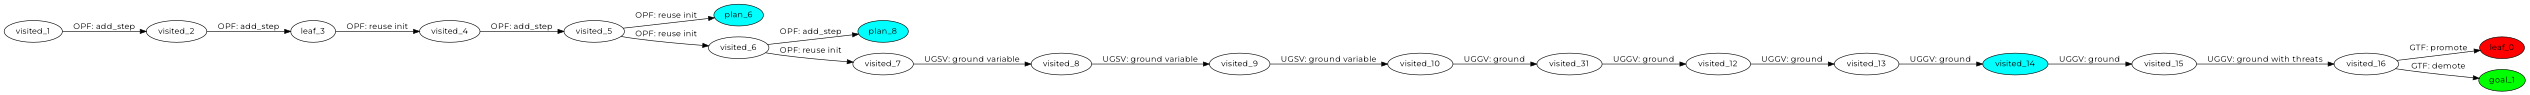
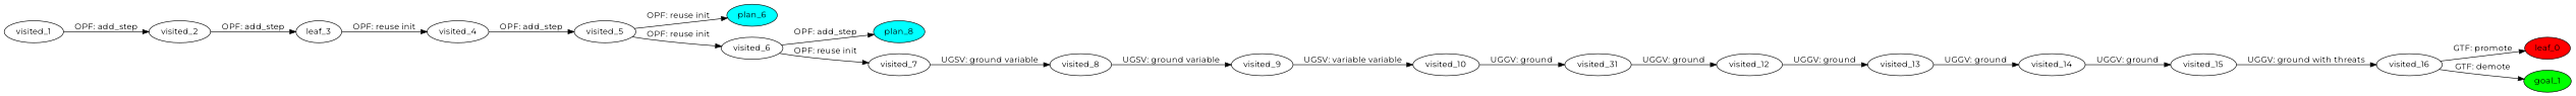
  digraph {
    fontname=Montserrat
    rankdir=LR
    node [fillcolor=white fontname=Montserrat style=filled]
    edge [fontname=Montserrat]
    n1 [label=visited_1]
    n2 [label=visited_2]
    n3 [label=leaf_3]
    n4 [label=visited_4]
    n5 [label=visited_5]
    n6 [fillcolor=cyan label=plan_6]
    n7 [label=visited_6]
    n8 [fillcolor=cyan label=plan_8]
    n9 [label=visited_7]
    n10 [label=visited_8]
    n11 [label=visited_9]
    n12 [label=visited_10]
    n13 [label=visited_31]
    n14 [label=visited_12]
    n15 [label=visited_13]
-   n16 [fillcolor=cyan label=visited_14]
+   n16 [label=visited_14]
    n17 [label=visited_15]
    n18 [label=visited_16]
    n19 [fillcolor=red label=leaf_0]
    n20 [fillcolor=green label=goal_1]
    n1 -> n2 [label="OPF: add_step"]
    n2 -> n3 [label="OPF: add_step"]
    n3 -> n4 [label="OPF: reuse init"]
    n4 -> n5 [label="OPF: add_step"]
    n5 -> n6 [label="OPF: reuse init"]
    n5 -> n7 [label="OPF: reuse init"]
    n7 -> n8 [label="OPF: add_step"]
    n7 -> n9 [label="OPF: reuse init"]
    n9 -> n10 [label="UGSV: ground variable"]
    n10 -> n11 [label="UGSV: ground variable"]
-   n11 -> n12 [label="UGSV: ground variable"]
+   n11 -> n12 [label="UGSV: variable variable"]
    n12 -> n13 [label="UGGV: ground"]
    n13 -> n14 [label="UGGV: ground"]
    n14 -> n15 [label="UGGV: ground"]
    n15 -> n16 [label="UGGV: ground"]
    n16 -> n17 [label="UGGV: ground"]
    n17 -> n18 [label="UGGV: ground with threats"]
    n18 -> n19 [label="GTF: promote"]
    n18 -> n20 [label="GTF: demote"]
  }
